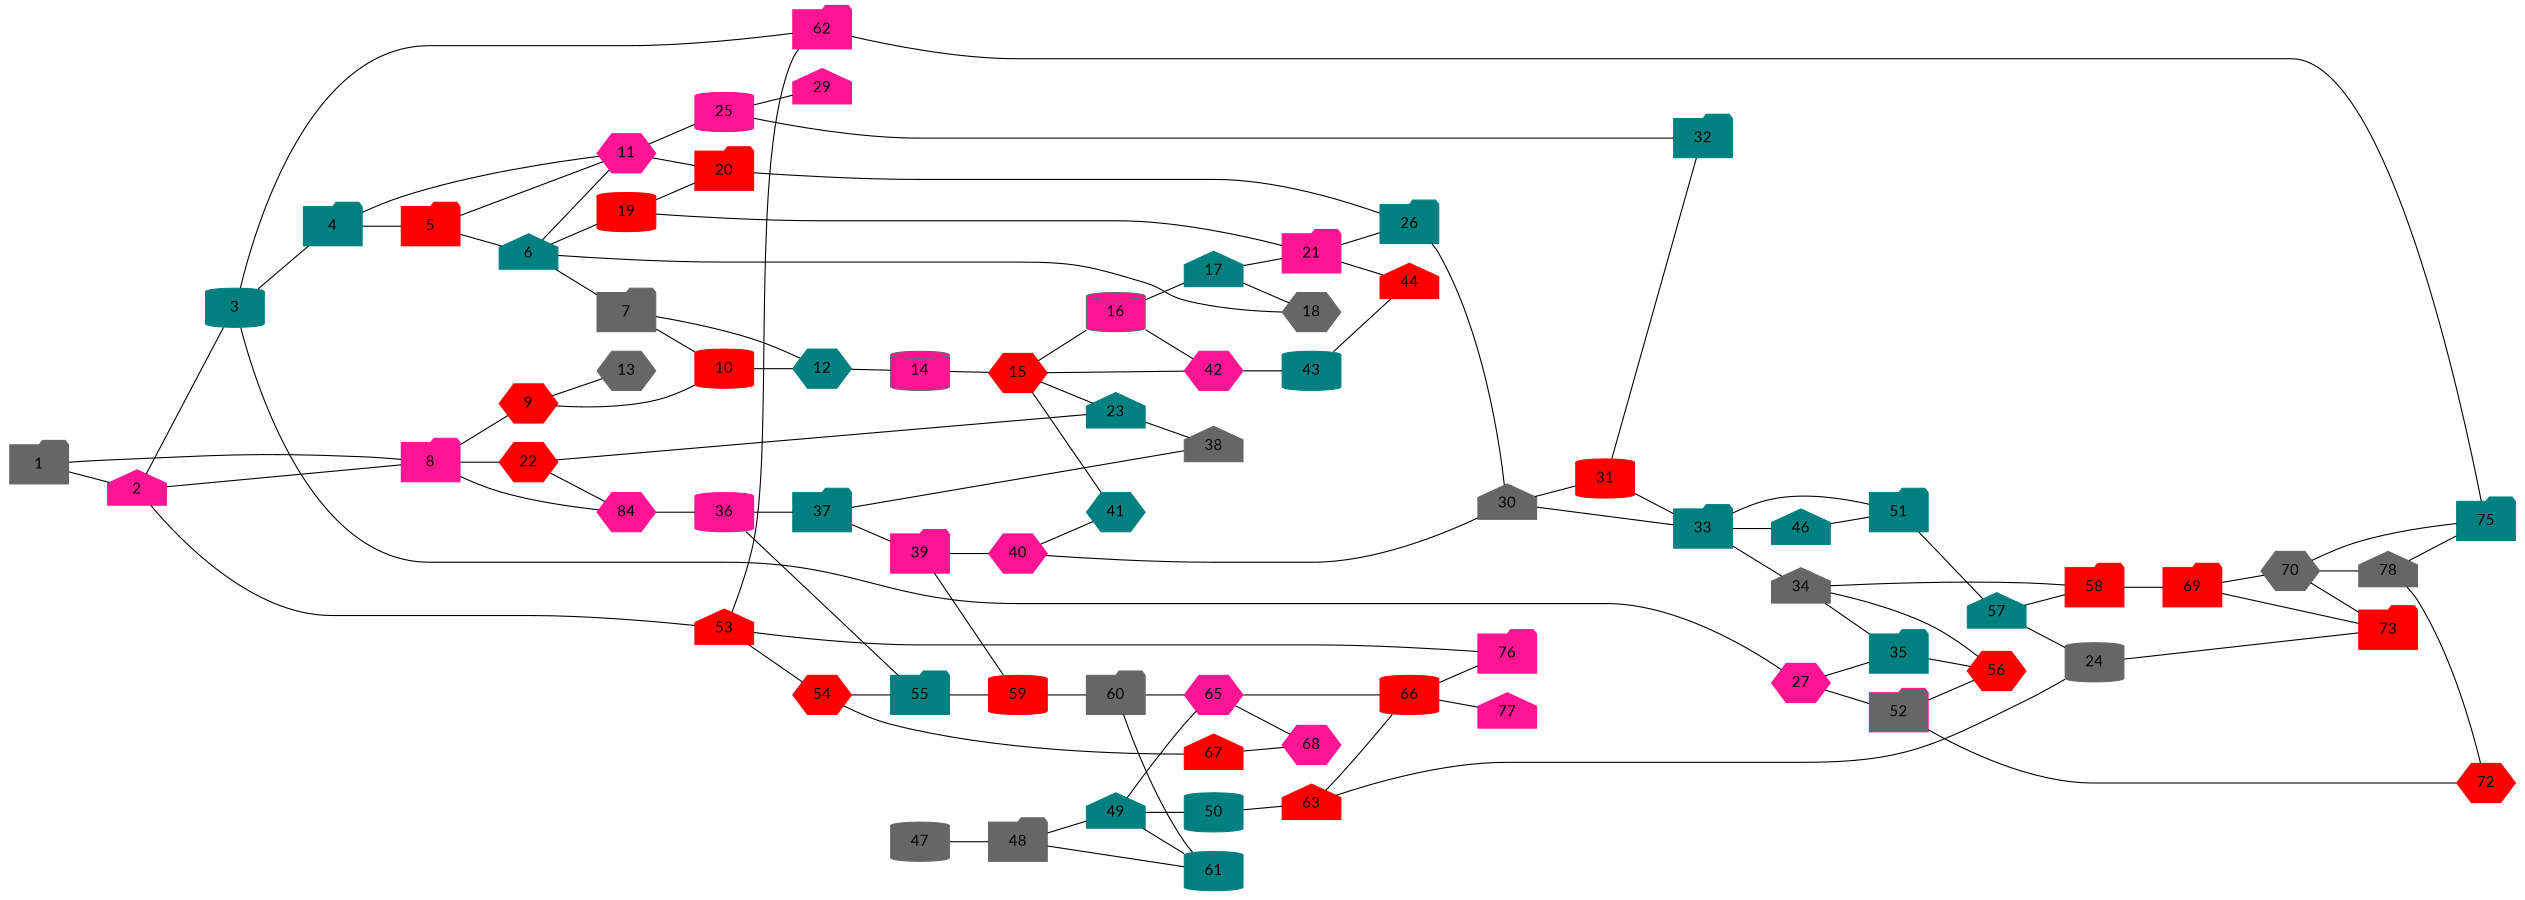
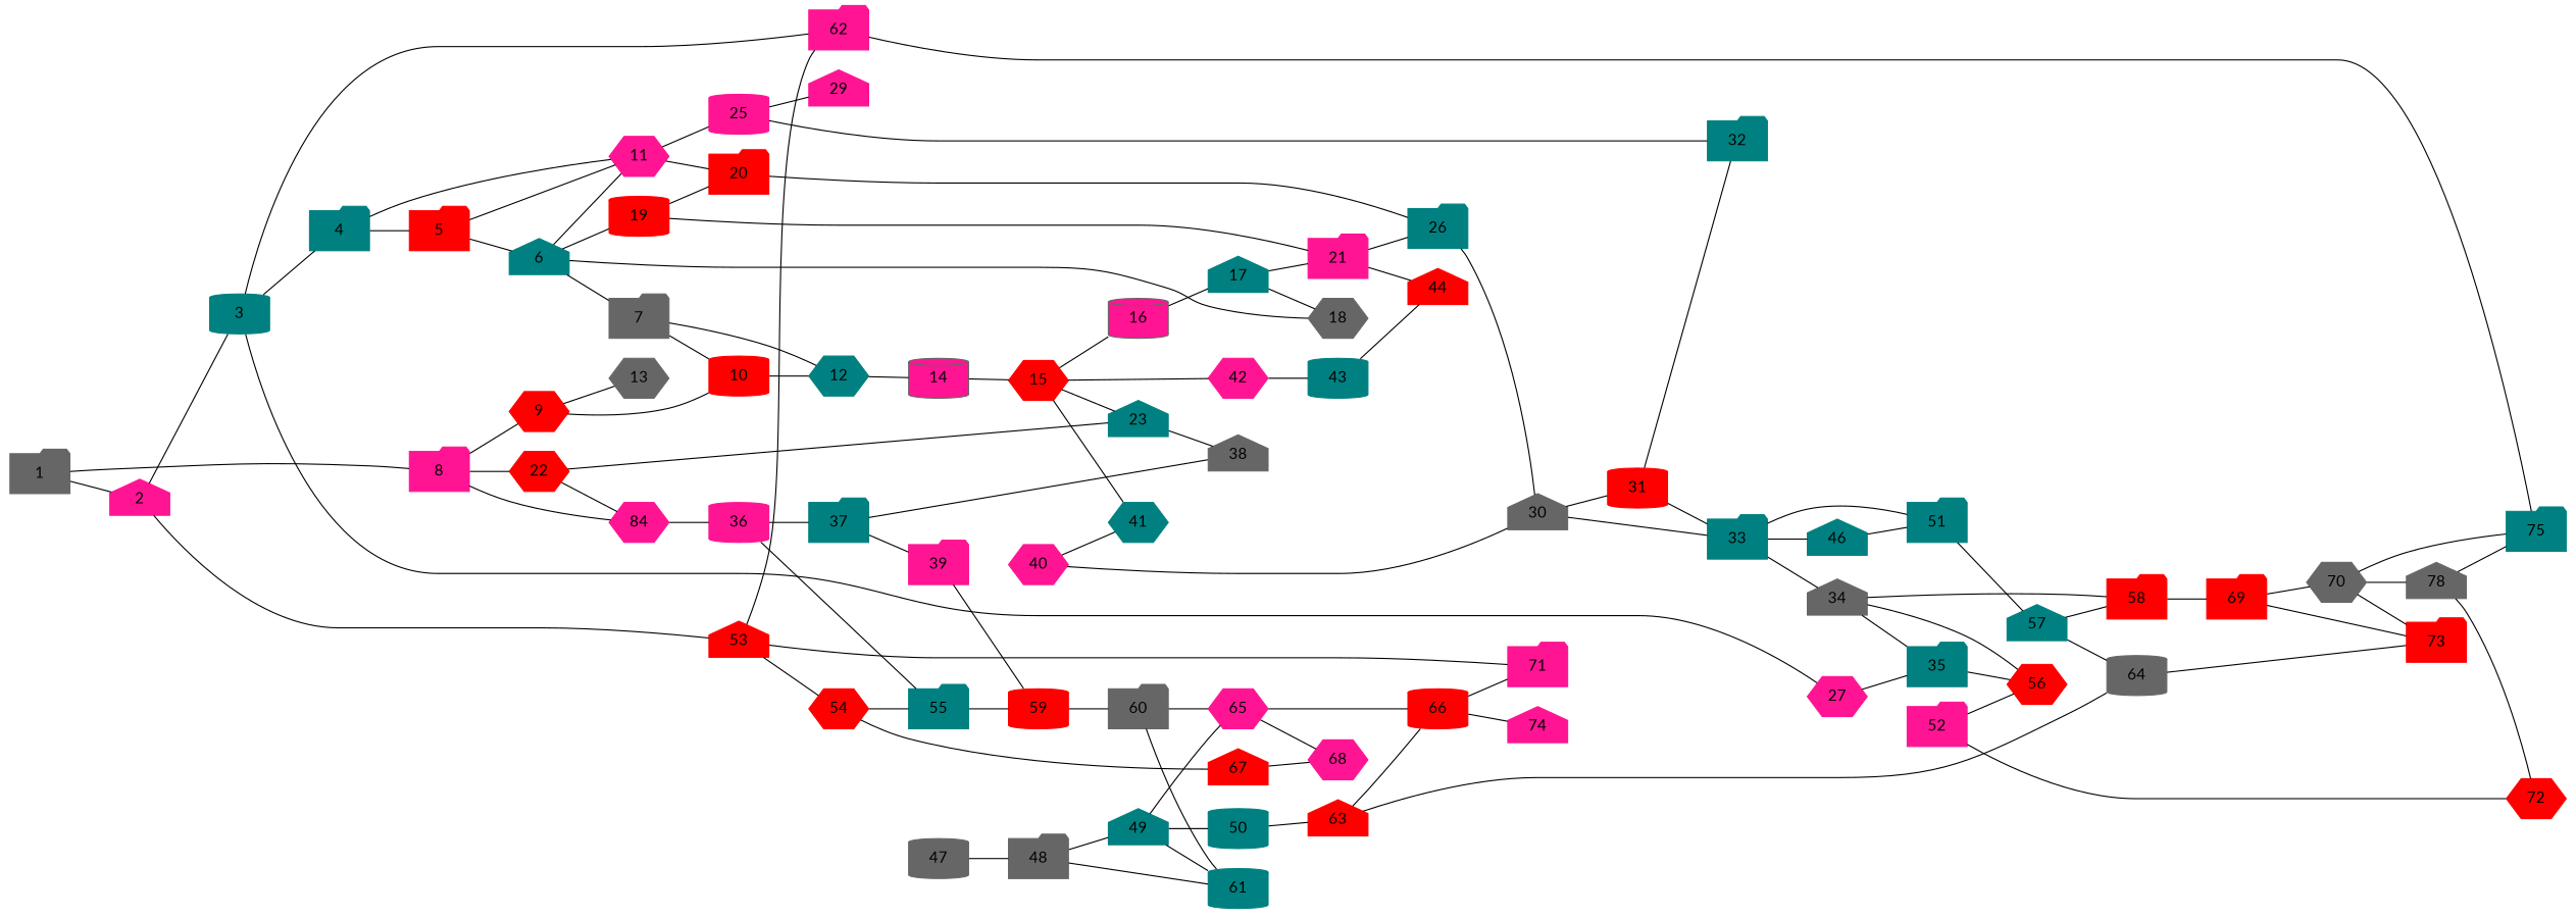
  graph {
    fontname=Lato
    rankdir=LR
    node [color=teal fontname=Lato shape=folder style=filled]
    edge [fontname=Lato weight=1.0]
    1 [color=gray40]
    2 [color=deeppink shape=house]
    8 [color=deeppink]
    3 [shape=cylinder]
    53 [color=red shape=house]
    9 [color=red shape=hexagon]
    22 [color=red shape=hexagon]
    n8 [color=deeppink label=84 shape=hexagon]
    4
    27 [color=deeppink shape=hexagon]
    62 [color=deeppink]
    54 [color=red shape=hexagon]
-   76 [color=deeppink]
+   76 [color=deeppink label=71]
    5 [color=red]
    11 [color=deeppink shape=hexagon]
    35
-   52 [color=deeppink fillcolor=gray40]
+   52 [color=deeppink]
    75
    6 [shape=house]
    20 [color=red]
    25 [color=deeppink shape=cylinder]
    7 [color=gray40]
    18 [color=gray40 shape=hexagon]
    19 [color=red shape=cylinder]
    10 [color=red shape=cylinder]
    12 [shape=hexagon]
    21 [color=deeppink]
    14 [color=gray40 fillcolor=deeppink shape=cylinder]
    13 [color=gray40 shape=hexagon]
    23 [shape=house]
    36 [color=deeppink shape=cylinder]
    26
    29 [color=deeppink shape=house]
    32
    15 [color=red shape=hexagon]
    16 [color=gray40 fillcolor=deeppink shape=cylinder]
    41 [shape=hexagon]
    42 [color=deeppink shape=hexagon]
    17 [shape=house]
    38 [color=gray40 shape=house]
    43 [shape=cylinder]
    44 [color=red shape=house]
    30 [color=gray40 shape=house]
    37
    55
    31 [color=red shape=cylinder]
    33
    56 [color=red shape=hexagon]
    72 [color=red shape=hexagon]
    34 [color=gray40 shape=house]
    46 [shape=house]
    51
    58 [color=red]
    57 [shape=house]
    69 [color=red]
    39 [color=deeppink]
    59 [color=red shape=cylinder]
    40 [color=deeppink shape=hexagon]
    47 [color=gray40 shape=cylinder]
    48 [color=gray40]
    60 [color=gray40]
    50 [shape=cylinder]
    63 [color=red shape=house]
    49 [shape=house]
    61 [shape=cylinder]
    65 [color=deeppink shape=hexagon]
    68 [color=deeppink shape=hexagon]
    66 [color=red shape=cylinder]
-   64 [color=gray40 shape=cylinder label=24]
+   64 [color=gray40 shape=cylinder]
    67 [color=red shape=house]
    73 [color=red]
    70 [color=gray40 shape=hexagon]
-   74 [color=deeppink shape=house label=77]
+   74 [color=deeppink shape=house]
    n74 [color=gray40 label=78 shape=house]
    1 -- 2
    1 -- 8
-   2 -- 8
    2 -- 3
    2 -- 53
    8 -- 9
    8 -- 22
    8 -- n8
    3 -- 4
    3 -- 27
    3 -- 62
    53 -- 62
    53 -- 54
    53 -- 76
    9 -- 10
    9 -- 13
    22 -- n8
    22 -- 23
    n8 -- 36
    4 -- 5
    4 -- 11
    27 -- 35
-   27 -- 52 [weight=2.0]
    62 -- 75
    54 -- 55
    54 -- 67
    5 -- 11
    5 -- 6
    11 -- 20
    11 -- 25 [weight=2.0]
    35 -- 56
    52 -- 56
    52 -- 72 [weight=2.0]
    6 -- 11
    6 -- 7 [weight=2.0]
    6 -- 18
    6 -- 19
    20 -- 26
    25 -- 29 [weight=2.0]
    25 -- 32 [weight=2.0]
    7 -- 10
    7 -- 12
    19 -- 20
    19 -- 21
    10 -- 12
    12 -- 14
    21 -- 26
    21 -- 44 [weight=2.0]
    14 -- 15
    23 -- 38
    36 -- 37
    36 -- 55
    26 -- 30
    15 -- 23
    15 -- 16
    15 -- 41 [weight=2.0]
    15 -- 42
-   16 -- 42
    16 -- 17
    42 -- 43
    17 -- 18 [weight=2.0]
    17 -- 21 [weight=2.0]
    43 -- 44
    30 -- 31
    30 -- 33
    37 -- 38
    37 -- 39
    55 -- 59
    31 -- 32
    31 -- 33
    33 -- 34 [weight=2.0]
    33 -- 46
    33 -- 51
    34 -- 35
    34 -- 56
    34 -- 58
    46 -- 51
    51 -- 57
    58 -- 69
    57 -- 58
    57 -- 64
    69 -- 73
    69 -- 70
    39 -- 59 [weight=2.0]
-   39 -- 40
    59 -- 60 [weight=2.0]
    40 -- 41
    40 -- 30
    47 -- 48
    48 -- 49
    48 -- 61
    60 -- 61
    60 -- 65
    50 -- 63
    63 -- 66
    63 -- 64
    49 -- 50
    49 -- 61
    49 -- 65 [weight=2.0]
    65 -- 68 [weight=2.0]
    65 -- 66 [weight=2.0]
    66 -- 76 [weight=2.0]
    66 -- 74
    64 -- 73
    67 -- 68 [weight=2.0]
    70 -- 75
    70 -- 73
    70 -- n74
    n74 -- 75
    n74 -- 72
  }
